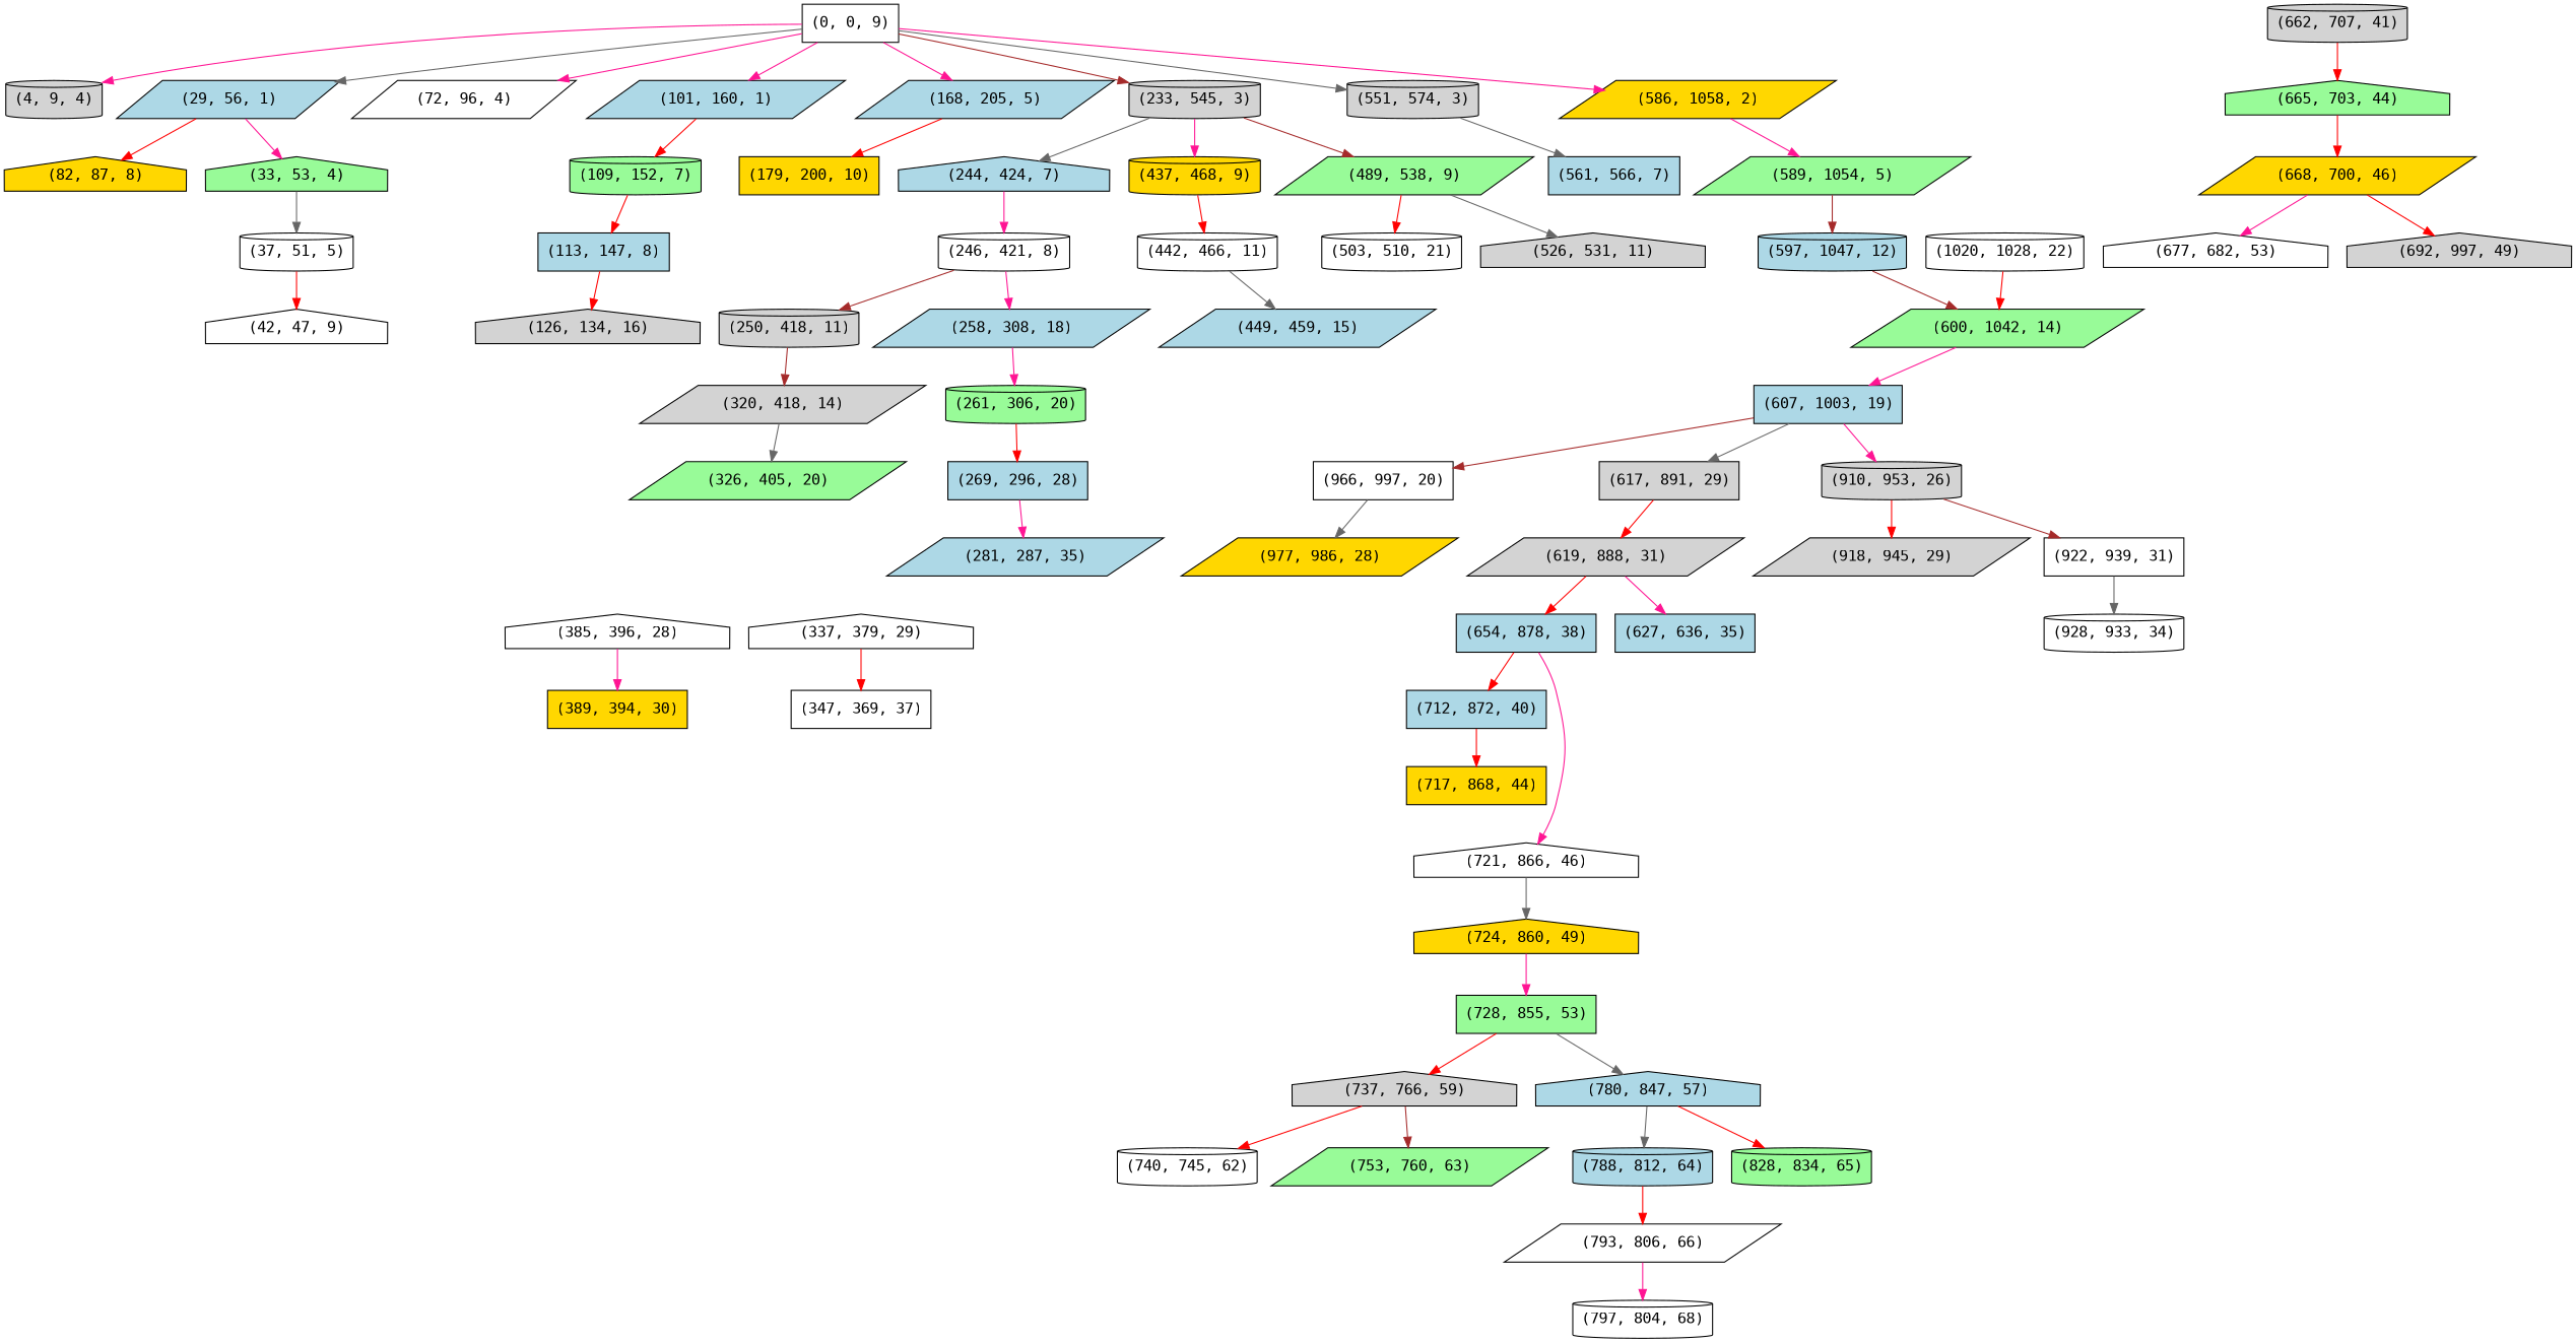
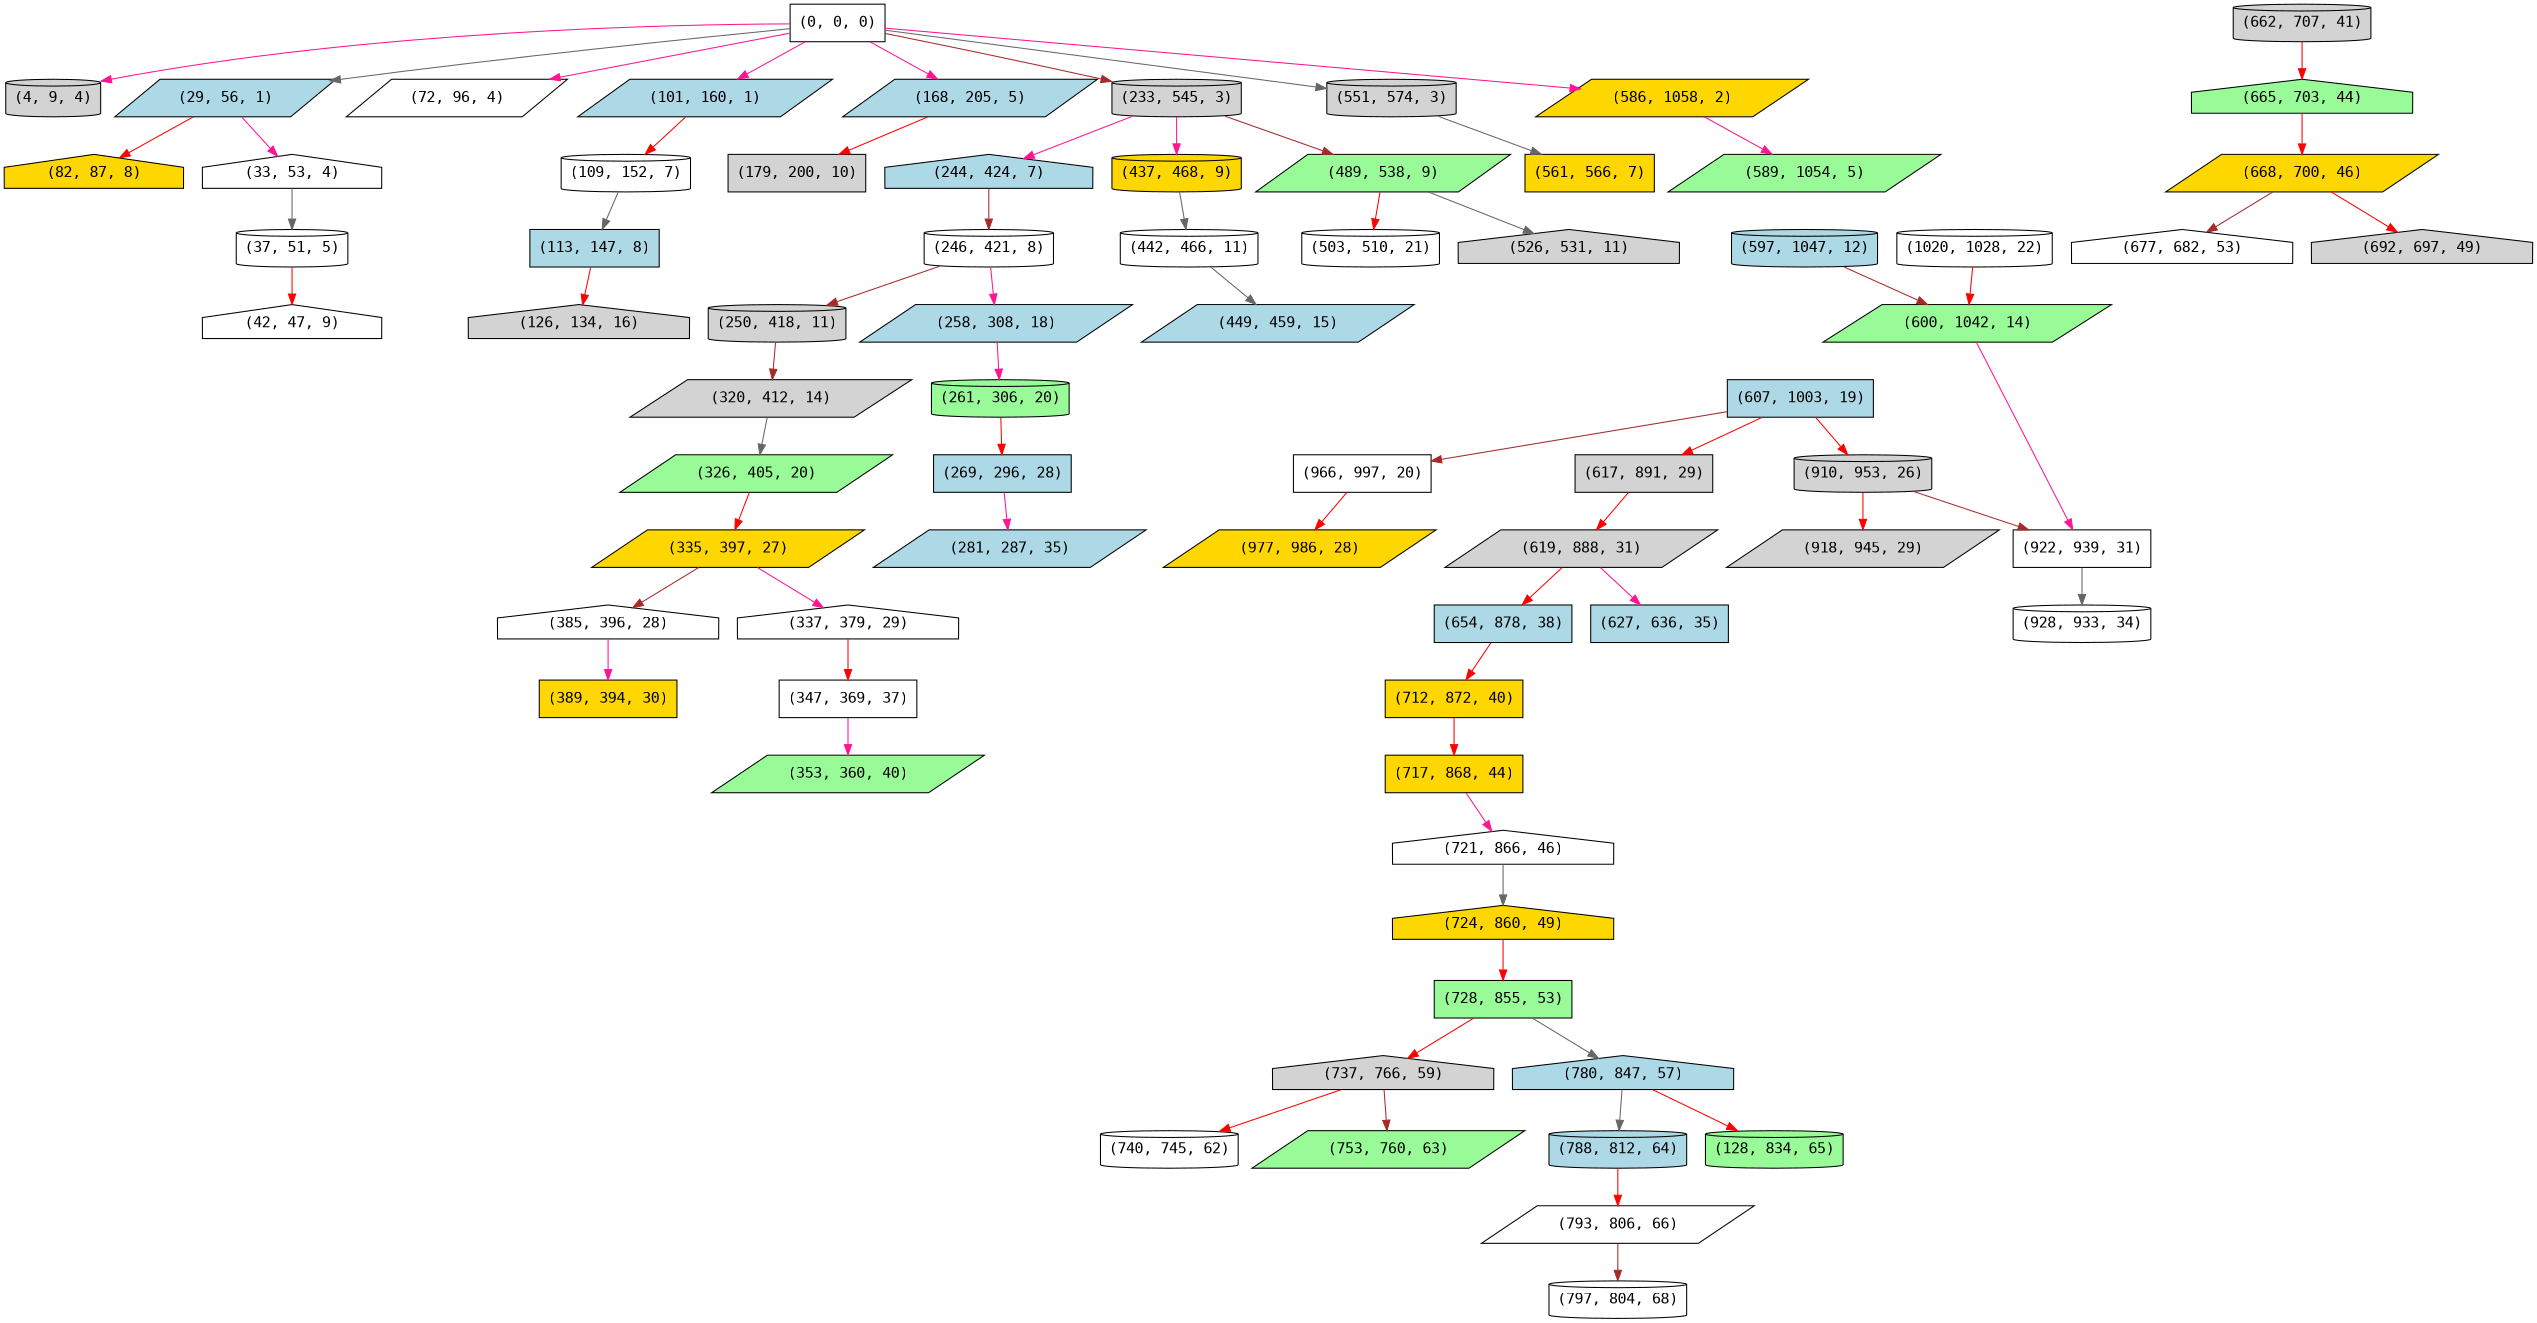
  digraph {
    fontname="DejaVu Sans Mono"
    node [fillcolor=white fontname="DejaVu Sans Mono" shape=parallelogram style=filled]
    edge [color=red fontname="DejaVu Sans Mono"]
-   "(0, 0, 0)" [shape=box label="(0, 0, 9)"]
+   "(0, 0, 0)" [shape=box]
    "(4, 9, 4)" [fillcolor=lightgrey shape=cylinder]
    "(29, 56, 1)" [fillcolor=lightblue]
    "(72, 96, 4)"
    "(101, 160, 1)" [fillcolor=lightblue]
    "(168, 205, 5)" [fillcolor=lightblue]
    "(233, 545, 3)" [fillcolor=lightgrey shape=cylinder]
    "(551, 574, 3)" [fillcolor=lightgrey shape=cylinder]
    "(586, 1058, 2)" [fillcolor=gold]
-   "(33, 53, 4)" [fillcolor=palegreen shape=house]
+   "(33, 53, 4)" [shape=house]
    "(82, 87, 8)" [fillcolor=gold shape=house]
-   "(109, 152, 7)" [fillcolor=palegreen shape=cylinder]
-   "(179, 200, 10)" [fillcolor=gold shape=box]
+   "(109, 152, 7)" [shape=cylinder]
+   "(179, 200, 10)" [fillcolor=lightgrey shape=box]
    "(244, 424, 7)" [fillcolor=lightblue shape=house]
    "(437, 468, 9)" [fillcolor=gold shape=cylinder]
    "(489, 538, 9)" [fillcolor=palegreen]
-   "(561, 566, 7)" [fillcolor=lightblue shape=box]
+   "(561, 566, 7)" [fillcolor=gold shape=box]
    "(589, 1054, 5)" [fillcolor=palegreen]
    "(37, 51, 5)" [shape=cylinder]
    "(42, 47, 9)" [shape=house]
    "(113, 147, 8)" [fillcolor=lightblue shape=box]
    "(126, 134, 16)" [fillcolor=lightgrey shape=house]
    "(246, 421, 8)" [shape=cylinder]
    "(442, 466, 11)" [shape=cylinder]
    "(503, 510, 21)" [shape=cylinder]
    "(526, 531, 11)" [fillcolor=lightgrey shape=house]
    "(250, 418, 11)" [fillcolor=lightgrey shape=cylinder]
    "(258, 308, 18)" [fillcolor=lightblue]
-   "(320, 412, 14)" [fillcolor=lightgrey label="(320, 418, 14)"]
+   "(320, 412, 14)" [fillcolor=lightgrey]
    "(261, 306, 20)" [fillcolor=palegreen shape=cylinder]
    "(326, 405, 20)" [fillcolor=palegreen]
    "(269, 296, 28)" [fillcolor=lightblue shape=box]
    "(281, 287, 35)" [fillcolor=lightblue]
+   "(335, 397, 27)" [fillcolor=gold]
    "(337, 379, 29)" [shape=house]
    "(385, 396, 28)" [shape=house]
    "(347, 369, 37)" [shape=box]
    "(389, 394, 30)" [fillcolor=gold shape=box]
+   "(353, 360, 40)" [fillcolor=palegreen]
    "(449, 459, 15)" [fillcolor=lightblue]
    "(597, 1047, 12)" [fillcolor=lightblue shape=cylinder]
    "(600, 1042, 14)" [fillcolor=palegreen]
    "(607, 1003, 19)" [fillcolor=lightblue shape=box]
    "(617, 891, 29)" [fillcolor=lightgrey shape=box]
    "(910, 953, 26)" [fillcolor=lightgrey shape=cylinder]
    "(966, 997, 20)" [shape=box]
    "(1020, 1028, 22)" [shape=cylinder]
    "(619, 888, 31)" [fillcolor=lightgrey]
    "(918, 945, 29)" [fillcolor=lightgrey]
    "(922, 939, 31)" [shape=box]
    "(977, 986, 28)" [fillcolor=gold]
    "(627, 636, 35)" [fillcolor=lightblue shape=box]
    "(654, 878, 38)" [fillcolor=lightblue shape=box]
-   "(712, 872, 40)" [fillcolor=lightblue shape=box]
+   "(712, 872, 40)" [fillcolor=gold shape=box]
    "(662, 707, 41)" [fillcolor=lightgrey shape=cylinder]
    "(665, 703, 44)" [fillcolor=palegreen shape=house]
    "(717, 868, 44)" [fillcolor=gold shape=box]
    "(668, 700, 46)" [fillcolor=gold]
    "(677, 682, 53)" [shape=house]
-   "(692, 697, 49)" [fillcolor=lightgrey shape=house label="(692, 997, 49)"]
+   "(692, 697, 49)" [fillcolor=lightgrey shape=house]
    "(721, 866, 46)" [shape=house]
    "(724, 860, 49)" [fillcolor=gold shape=house]
    "(728, 855, 53)" [fillcolor=palegreen shape=box]
    "(737, 766, 59)" [fillcolor=lightgrey shape=house]
    "(780, 847, 57)" [fillcolor=lightblue shape=house]
    "(740, 745, 62)" [shape=cylinder]
    "(753, 760, 63)" [fillcolor=palegreen]
    "(788, 812, 64)" [fillcolor=lightblue shape=cylinder]
-   "(828, 834, 65)" [fillcolor=palegreen shape=cylinder]
+   "(828, 834, 65)" [fillcolor=palegreen shape=cylinder label="(128, 834, 65)"]
    "(793, 806, 66)"
    "(797, 804, 68)" [shape=cylinder]
    "(928, 933, 34)" [shape=cylinder]
    "(0, 0, 0)" -> "(4, 9, 4)" [color=deeppink]
    "(0, 0, 0)" -> "(29, 56, 1)" [color=gray40]
    "(0, 0, 0)" -> "(72, 96, 4)" [color=deeppink]
    "(0, 0, 0)" -> "(101, 160, 1)" [color=deeppink]
    "(0, 0, 0)" -> "(168, 205, 5)" [color=deeppink]
    "(0, 0, 0)" -> "(233, 545, 3)" [color=brown]
    "(0, 0, 0)" -> "(551, 574, 3)" [color=gray40]
    "(0, 0, 0)" -> "(586, 1058, 2)" [color=deeppink]
    "(29, 56, 1)" -> "(33, 53, 4)" [color=deeppink]
    "(29, 56, 1)" -> "(82, 87, 8)"
    "(101, 160, 1)" -> "(109, 152, 7)"
    "(168, 205, 5)" -> "(179, 200, 10)"
-   "(233, 545, 3)" -> "(244, 424, 7)" [color=gray40]
+   "(233, 545, 3)" -> "(244, 424, 7)" [color=deeppink]
    "(233, 545, 3)" -> "(437, 468, 9)" [color=deeppink]
    "(233, 545, 3)" -> "(489, 538, 9)" [color=brown]
    "(551, 574, 3)" -> "(561, 566, 7)" [color=gray40]
    "(586, 1058, 2)" -> "(589, 1054, 5)" [color=deeppink]
    "(33, 53, 4)" -> "(37, 51, 5)" [color=gray40]
-   "(109, 152, 7)" -> "(113, 147, 8)"
-   "(244, 424, 7)" -> "(246, 421, 8)" [color=deeppink]
-   "(437, 468, 9)" -> "(442, 466, 11)"
+   "(109, 152, 7)" -> "(113, 147, 8)" [color=gray40]
+   "(244, 424, 7)" -> "(246, 421, 8)" [color=brown]
+   "(437, 468, 9)" -> "(442, 466, 11)" [color=gray40]
    "(489, 538, 9)" -> "(503, 510, 21)"
    "(489, 538, 9)" -> "(526, 531, 11)" [color=gray40]
-   "(589, 1054, 5)" -> "(597, 1047, 12)" [color=brown]
    "(37, 51, 5)" -> "(42, 47, 9)"
    "(113, 147, 8)" -> "(126, 134, 16)"
    "(246, 421, 8)" -> "(250, 418, 11)" [color=brown]
    "(246, 421, 8)" -> "(258, 308, 18)" [color=deeppink]
    "(442, 466, 11)" -> "(449, 459, 15)" [color=gray40]
    "(250, 418, 11)" -> "(320, 412, 14)" [color=brown]
    "(258, 308, 18)" -> "(261, 306, 20)" [color=deeppink]
    "(320, 412, 14)" -> "(326, 405, 20)" [color=gray40]
    "(261, 306, 20)" -> "(269, 296, 28)"
+   "(326, 405, 20)" -> "(335, 397, 27)"
    "(269, 296, 28)" -> "(281, 287, 35)" [color=deeppink]
+   "(335, 397, 27)" -> "(337, 379, 29)" [color=deeppink]
+   "(335, 397, 27)" -> "(385, 396, 28)" [color=brown]
    "(337, 379, 29)" -> "(347, 369, 37)"
    "(385, 396, 28)" -> "(389, 394, 30)" [color=deeppink]
+   "(347, 369, 37)" -> "(353, 360, 40)" [color=deeppink]
    "(597, 1047, 12)" -> "(600, 1042, 14)" [color=brown]
-   "(600, 1042, 14)" -> "(607, 1003, 19)" [color=deeppink]
-   "(607, 1003, 19)" -> "(617, 891, 29)" [color=gray40]
-   "(607, 1003, 19)" -> "(910, 953, 26)" [color=deeppink]
+   "(600, 1042, 14)" -> "(922, 939, 31)" [color=deeppink]
+   "(607, 1003, 19)" -> "(617, 891, 29)"
+   "(607, 1003, 19)" -> "(910, 953, 26)"
    "(607, 1003, 19)" -> "(966, 997, 20)" [color=brown]
    "(617, 891, 29)" -> "(619, 888, 31)"
    "(910, 953, 26)" -> "(918, 945, 29)"
    "(910, 953, 26)" -> "(922, 939, 31)" [color=brown]
-   "(966, 997, 20)" -> "(977, 986, 28)" [color=gray40]
+   "(966, 997, 20)" -> "(977, 986, 28)"
    "(1020, 1028, 22)" -> "(600, 1042, 14)"
    "(619, 888, 31)" -> "(627, 636, 35)" [color=deeppink]
    "(619, 888, 31)" -> "(654, 878, 38)"
    "(922, 939, 31)" -> "(928, 933, 34)" [color=gray40]
    "(654, 878, 38)" -> "(712, 872, 40)"
    "(712, 872, 40)" -> "(717, 868, 44)"
    "(662, 707, 41)" -> "(665, 703, 44)"
    "(665, 703, 44)" -> "(668, 700, 46)"
-   "(654, 878, 38)" -> "(721, 866, 46)" [color=deeppink]
-   "(668, 700, 46)" -> "(677, 682, 53)" [color=deeppink]
+   "(717, 868, 44)" -> "(721, 866, 46)" [color=deeppink]
+   "(668, 700, 46)" -> "(677, 682, 53)" [color=brown]
    "(668, 700, 46)" -> "(692, 697, 49)"
    "(721, 866, 46)" -> "(724, 860, 49)" [color=gray40]
-   "(724, 860, 49)" -> "(728, 855, 53)" [color=deeppink]
+   "(724, 860, 49)" -> "(728, 855, 53)"
    "(728, 855, 53)" -> "(737, 766, 59)"
    "(728, 855, 53)" -> "(780, 847, 57)" [color=gray40]
    "(737, 766, 59)" -> "(740, 745, 62)"
    "(737, 766, 59)" -> "(753, 760, 63)" [color=brown]
    "(780, 847, 57)" -> "(788, 812, 64)" [color=gray40]
    "(780, 847, 57)" -> "(828, 834, 65)"
    "(788, 812, 64)" -> "(793, 806, 66)"
-   "(793, 806, 66)" -> "(797, 804, 68)" [color=deeppink]
+   "(793, 806, 66)" -> "(797, 804, 68)" [color=brown]
  }
